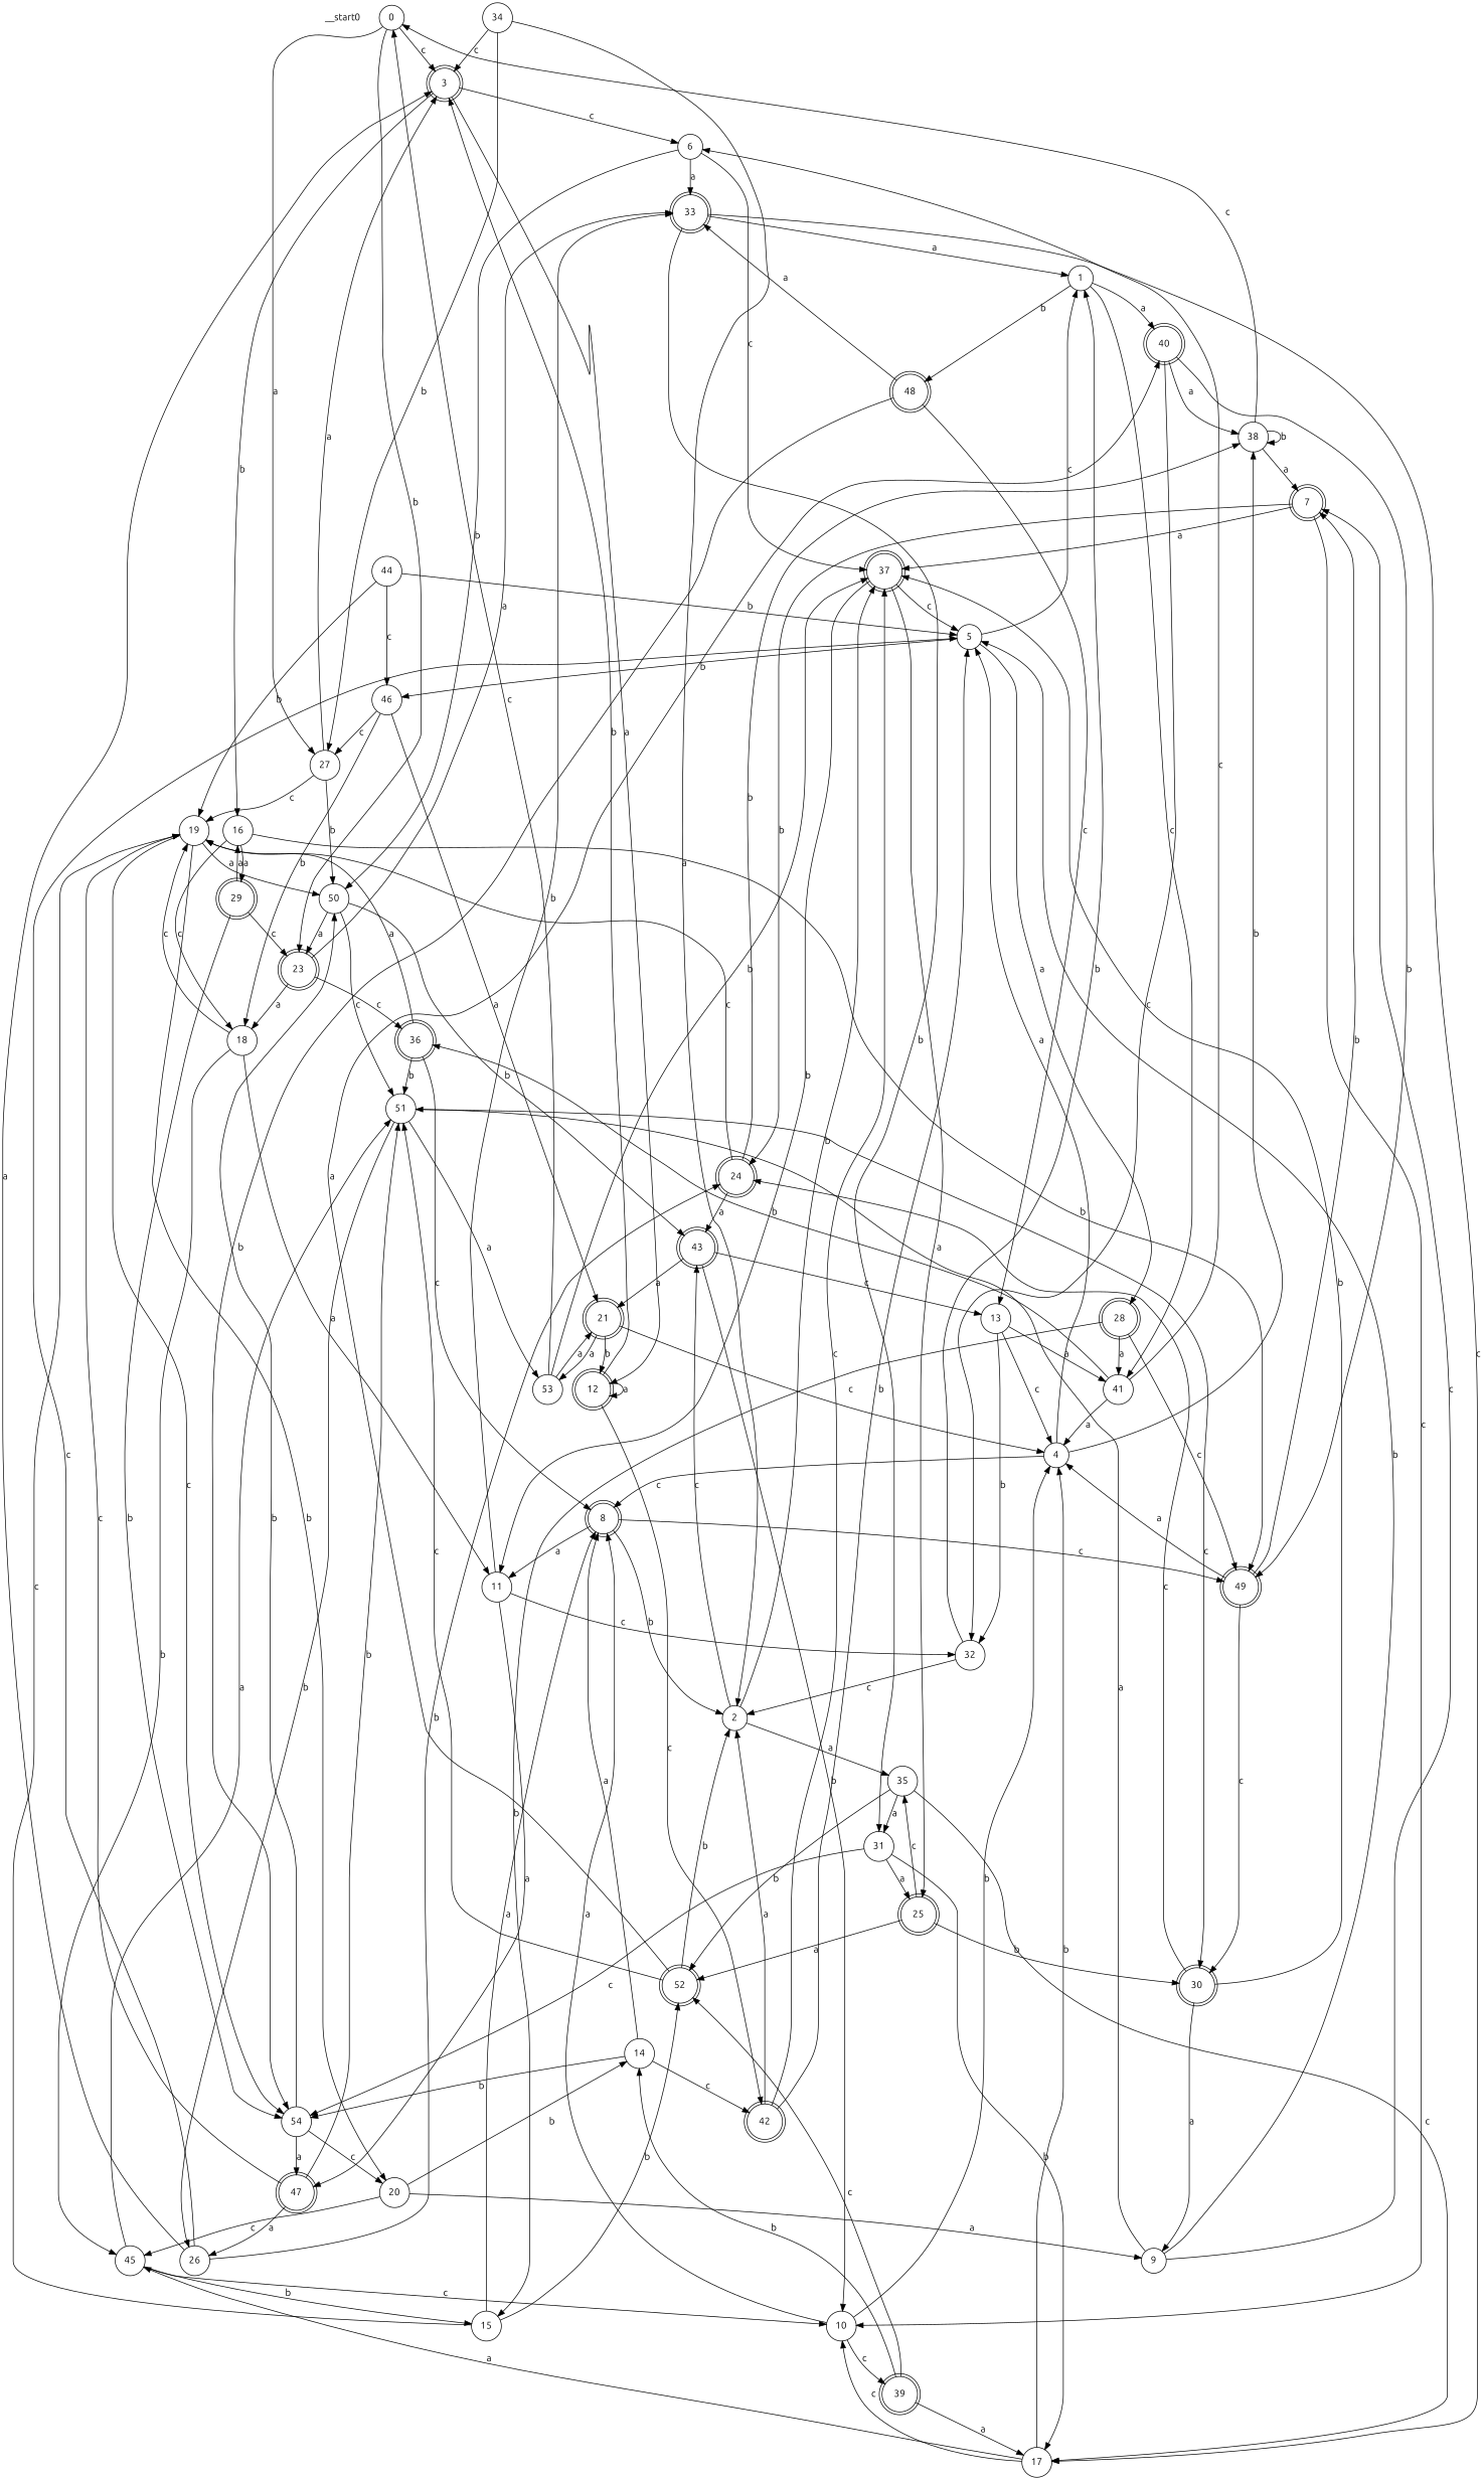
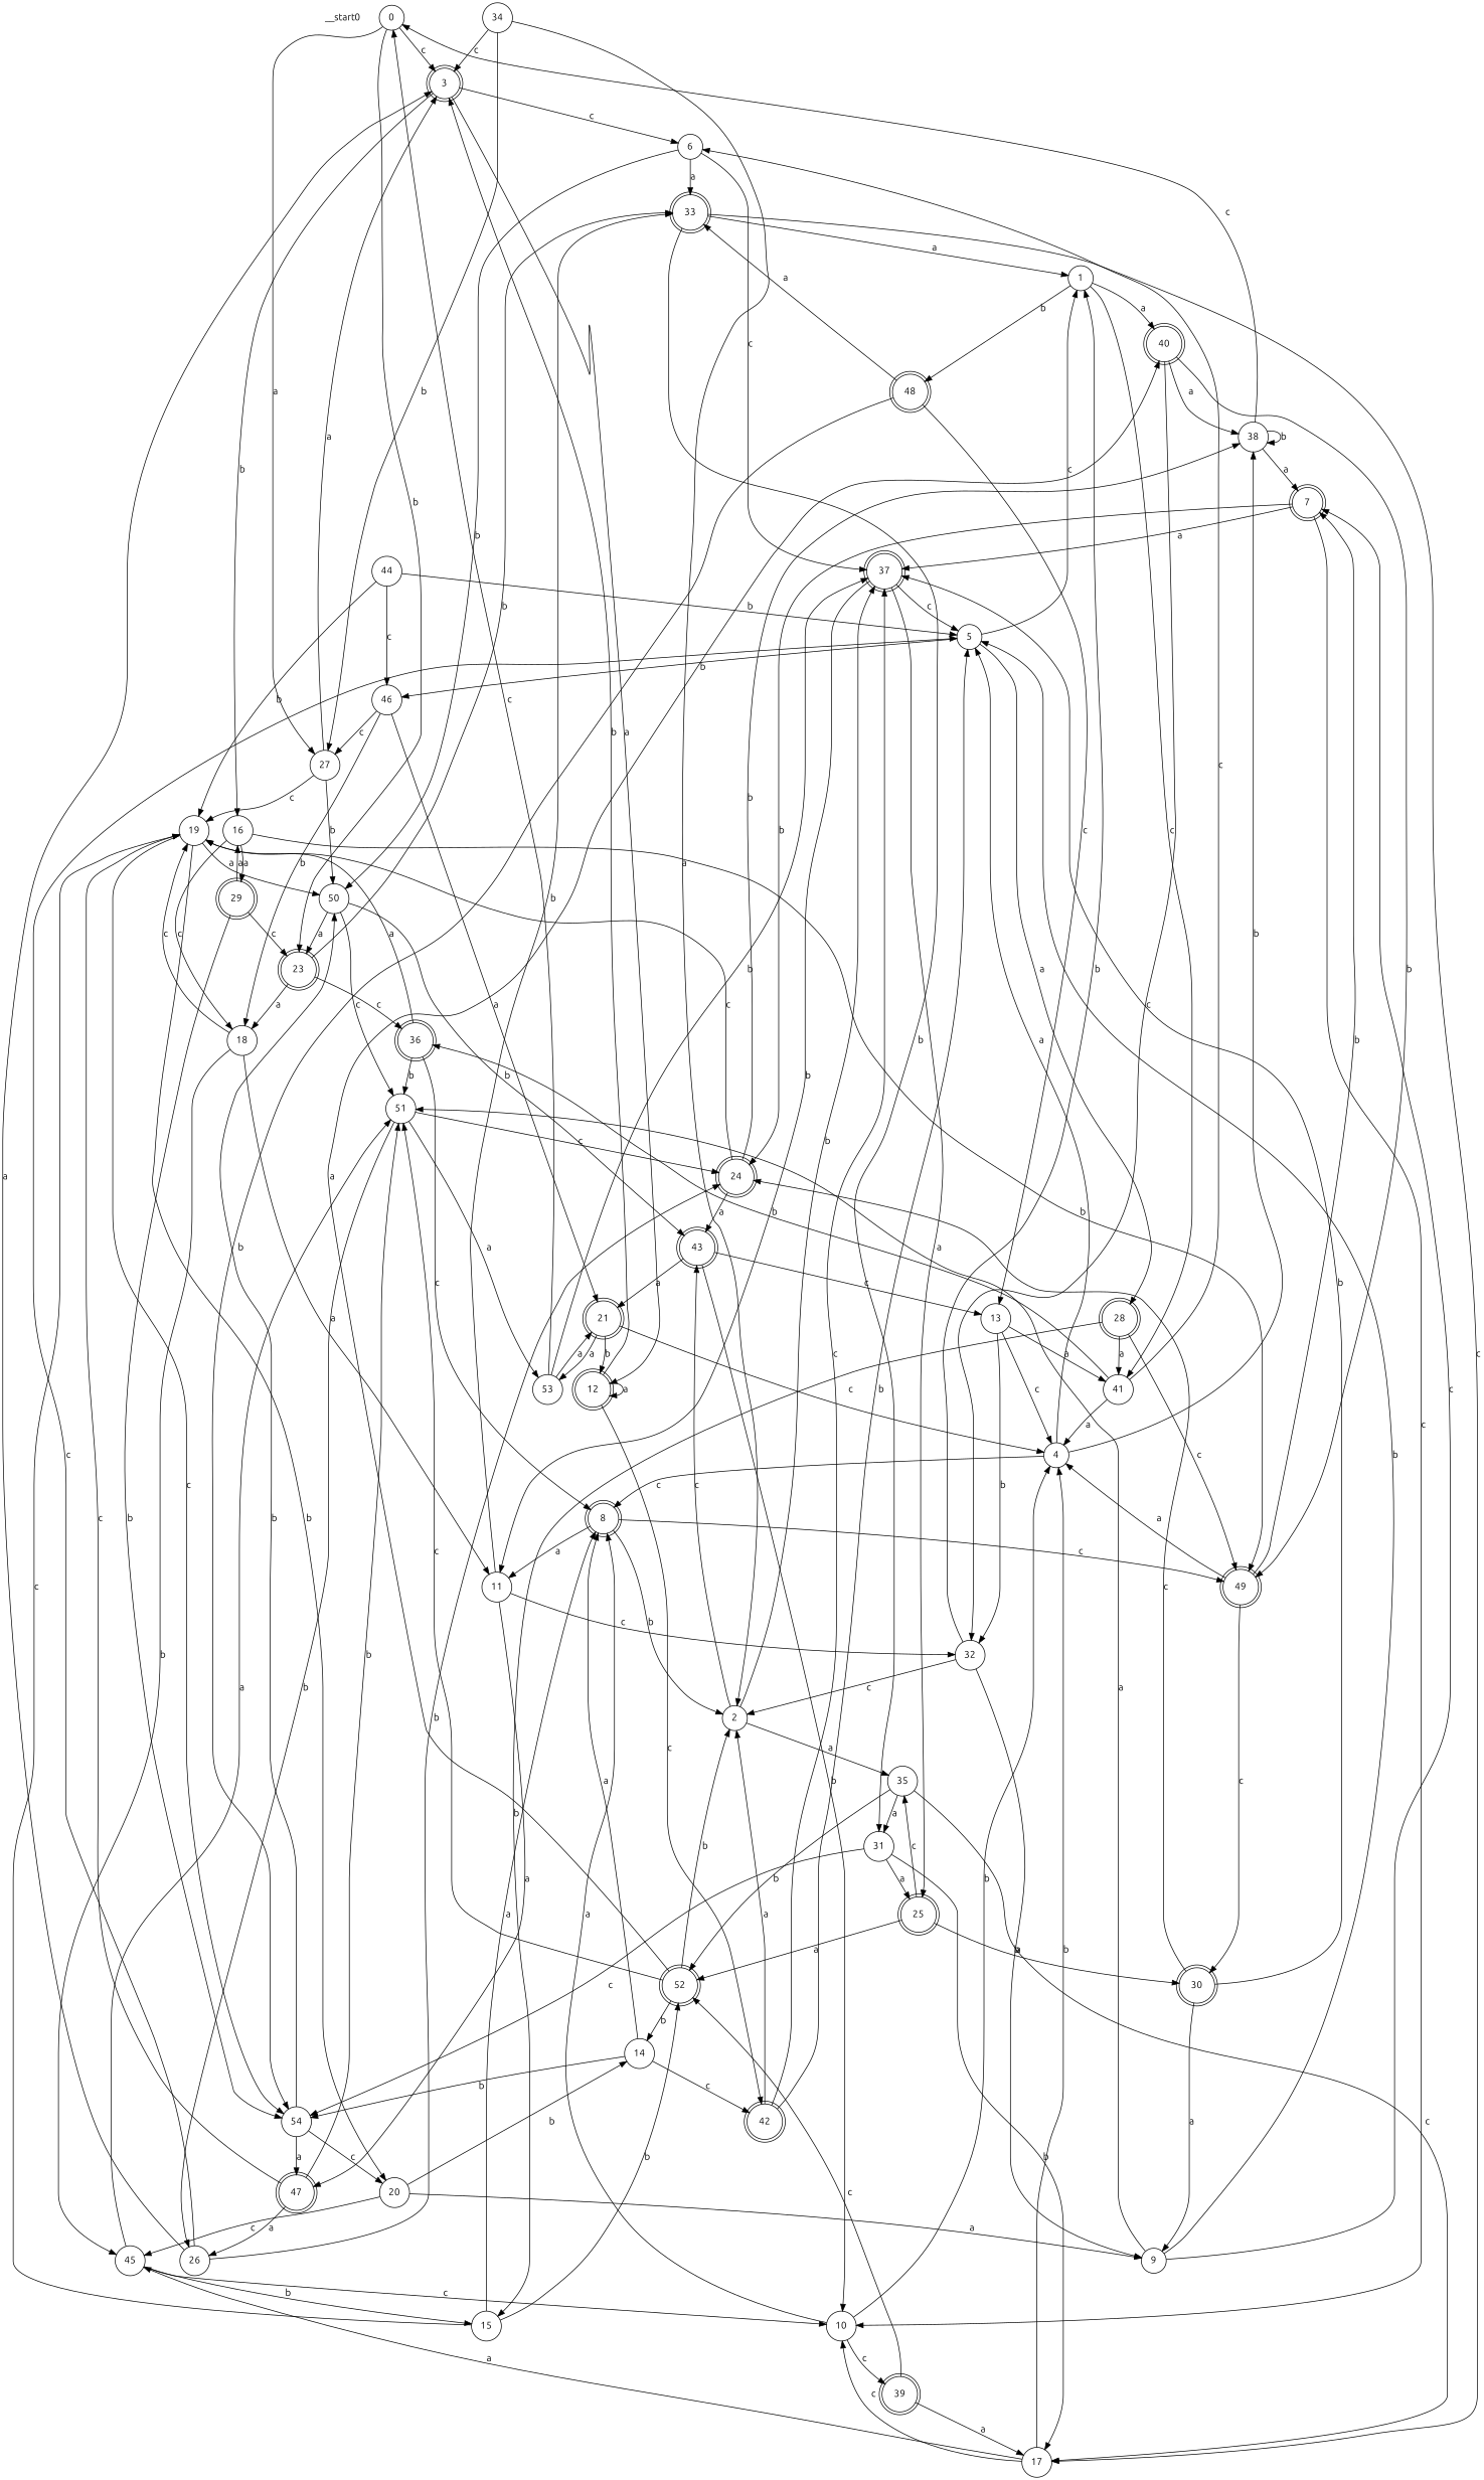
  digraph {
    fontname=Ubuntu
    rankdir=TB
    node [fontname=Ubuntu shape=circle color=black fillcolor=white style=filled]
    edge [fontname=Ubuntu]
    __start0 [shape=none color="" fillcolor="" style=""]
    n2 [label=0]
    n3 [label=3 shape=doublecircle style="rounded,filled"]
    n4 [label=23 shape=doublecircle style="rounded,filled"]
    n5 [label=27]
    n6 [label=6]
    n7 [label=12 shape=doublecircle style="rounded,filled"]
    n8 [label=16]
    n9 [label=33 shape=doublecircle style="rounded,filled"]
    n10 [label=18]
    n11 [label=36 shape=doublecircle style="rounded,filled"]
    n12 [label=50]
    n13 [label=19]
    n14 [label=1]
    n15 [label=40 shape=doublecircle style="rounded,filled"]
    n16 [label=41]
    n17 [label=48 shape=doublecircle style="rounded,filled"]
    n18 [label=38]
    n19 [label=49 shape=doublecircle style="rounded,filled"]
    n20 [label=32]
    n21 [label=4]
    n22 [label=13]
    n23 [label=54]
    n24 [label=2]
    n25 [label=35]
    n26 [label=37 shape=doublecircle style="rounded,filled"]
    n27 [label=43 shape=doublecircle style="rounded,filled"]
    n28 [label=52 shape=doublecircle style="rounded,filled"]
    n29 [label=17]
    n30 [label=31]
    n31 [label=5]
    n32 [label=11]
    n33 [label=25 shape=doublecircle style="rounded,filled"]
    n34 [label=10]
    n35 [label=21 shape=doublecircle style="rounded,filled"]
    n36 [label=42 shape=doublecircle style="rounded,filled"]
    n37 [label=29 shape=doublecircle style="rounded,filled"]
    n38 [label=8 shape=doublecircle style="rounded,filled"]
    n39 [label=28 shape=doublecircle style="rounded,filled"]
    n40 [label=46]
    n41 [label=7 shape=doublecircle style="rounded,filled"]
    n42 [label=15]
    n43 [label=51]
    n44 [label=24 shape=doublecircle style="rounded,filled"]
    n45 [label=39 shape=doublecircle style="rounded,filled"]
    n46 [label=47 shape=doublecircle style="rounded,filled"]
    n47 [label=30 shape=doublecircle style="rounded,filled"]
    n48 [label=9]
    n49 [label=26]
    n50 [label=53]
    n51 [label=14]
    n52 [label=20]
    n53 [label=45]
    n54 [label=34]
    n55 [label=44]
    n2 -> n3 [label=c]
    n2 -> n4 [label=b]
    n2 -> n5 [label=a]
    n3 -> n6 [label=c]
    n3 -> n7 [label=a]
    n3 -> n8 [label=b]
-   n4 -> n9 [label=a]
+   n4 -> n9 [label=b]
    n4 -> n10 [label=a]
    n4 -> n11 [label=c]
    n5 -> n3 [label=a]
    n5 -> n12 [label=b]
    n5 -> n13 [label=c]
    n6 -> n9 [label=a]
    n6 -> n12 [label=b]
    n6 -> n26 [label=c]
    n7 -> n3 [label=b]
    n7 -> n7 [label=a]
    n7 -> n36 [label=c]
    n8 -> n10 [label=c]
    n8 -> n19 [label=b]
    n8 -> n37 [label=a]
    n9 -> n14 [label=a]
    n9 -> n29 [label=c]
    n9 -> n30 [label=b]
    n10 -> n13 [label=c]
    n10 -> n32 [label=a]
    n10 -> n53 [label=b]
    n11 -> n13 [label=a]
    n11 -> n38 [label=c]
    n11 -> n43 [label=b]
    n12 -> n4 [label=a]
    n12 -> n27 [label=b]
    n12 -> n43 [label=c]
    n13 -> n12 [label=a]
    n13 -> n23 [label=c]
    n13 -> n52 [label=b]
    n14 -> n15 [label=a]
    n14 -> n16 [label=c]
    n14 -> n17 [label=b]
    n15 -> n18 [label=a]
    n15 -> n19 [label=b]
    n15 -> n20 [label=c]
    n16 -> n6 [label=c]
    n16 -> n11 [label=b]
    n16 -> n21 [label=a]
    n17 -> n9 [label=a]
    n17 -> n22 [label=c]
    n17 -> n23 [label=b]
    n18 -> n2 [label=c]
    n18 -> n18 [label=b]
    n18 -> n41 [label=a]
    n19 -> n21 [label=a]
    n19 -> n41 [label=b]
    n19 -> n47 [label=c]
    n20 -> n14 [label=b]
    n20 -> n24 [label=c]
+   n20 -> n48 [label=a]
    n21 -> n18 [label=b]
    n21 -> n31 [label=a]
    n21 -> n38 [label=c]
    n22 -> n16 [label=a]
    n22 -> n20 [label=b]
    n22 -> n21 [label=c]
    n23 -> n12 [label=b]
    n23 -> n46 [label=a]
    n23 -> n52 [label=c]
    n24 -> n25 [label=a]
    n24 -> n26 [label=b]
    n24 -> n27 [label=c]
    n25 -> n28 [label=b]
    n25 -> n29 [label=c]
    n25 -> n30 [label=a]
    n26 -> n31 [label=c]
    n26 -> n32 [label=b]
    n26 -> n33 [label=a]
    n27 -> n22 [label=c]
    n27 -> n34 [label=b]
    n27 -> n35 [label=a]
    n28 -> n15 [label=a]
    n28 -> n24 [label=b]
    n28 -> n43 [label=c]
    n29 -> n21 [label=b]
    n29 -> n34 [label=c]
    n29 -> n53 [label=a]
    n30 -> n23 [label=c]
    n30 -> n29 [label=b]
    n30 -> n33 [label=a]
    n31 -> n14 [label=c]
    n31 -> n39 [label=a]
    n31 -> n40 [label=b]
    n32 -> n9 [label=b]
    n32 -> n20 [label=c]
    n32 -> n46 [label=a]
    n33 -> n25 [label=c]
    n33 -> n28 [label=a]
    n33 -> n47 [label=b]
    n34 -> n21 [label=b]
    n34 -> n38 [label=a]
    n34 -> n45 [label=c]
    n35 -> n7 [label=b]
    n35 -> n21 [label=c]
    n35 -> n50 [label=a]
    n36 -> n24 [label=a]
    n36 -> n26 [label=c]
    n36 -> n31 [label=b]
    n37 -> n4 [label=c]
    n37 -> n8 [label=a]
    n37 -> n23 [label=b]
    n38 -> n19 [label=c]
    n38 -> n24 [label=b]
    n38 -> n32 [label=a]
    n39 -> n16 [label=a]
    n39 -> n19 [label=c]
    n39 -> n42 [label=b]
    n40 -> n5 [label=c]
    n40 -> n10 [label=b]
    n40 -> n35 [label=a]
    n41 -> n26 [label=a]
    n41 -> n34 [label=c]
    n41 -> n44 [label=b]
    n42 -> n13 [label=c]
    n42 -> n28 [label=b]
    n42 -> n38 [label=a]
-   n43 -> n47 [label=c]
+   n43 -> n44 [label=c]
    n43 -> n49 [label=b]
    n43 -> n50 [label=a]
    n44 -> n13 [label=c]
    n44 -> n18 [label=b]
    n44 -> n27 [label=a]
    n45 -> n28 [label=c]
    n45 -> n29 [label=a]
-   n45 -> n51 [label=b]
+   n28 -> n51 [label=b]
    n46 -> n13 [label=c]
    n46 -> n43 [label=b]
    n46 -> n49 [label=a]
    n47 -> n26 [label=b]
    n47 -> n44 [label=c]
    n47 -> n48 [label=a]
    n48 -> n31 [label=b]
    n48 -> n41 [label=c]
    n48 -> n43 [label=a]
    n49 -> n3 [label=a]
    n49 -> n31 [label=c]
    n49 -> n44 [label=b]
    n50 -> n2 [label=c]
    n50 -> n26 [label=b]
    n50 -> n35 [label=a]
    n51 -> n23 [label=b]
    n51 -> n36 [label=c]
    n51 -> n38 [label=a]
    n52 -> n48 [label=a]
    n52 -> n51 [label=b]
    n52 -> n53 [label=c]
    n53 -> n34 [label=c]
    n53 -> n42 [label=b]
    n53 -> n43 [label=a]
    n54 -> n3 [label=c]
    n54 -> n5 [label=b]
    n54 -> n24 [label=a]
    n55 -> n13 [label=b]
    n55 -> n31 [label=b]
    n55 -> n40 [label=c]
  }
